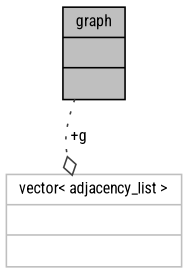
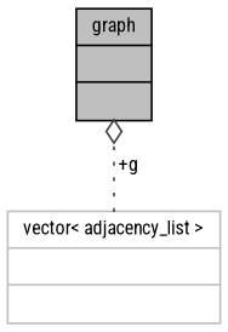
  digraph {
    fontname="Roboto Condensed"
    node [fontname="Roboto Condensed" fontsize=10 shape=record]
    n1 [color=black fillcolor=grey75 fontcolor=black height=0.2 label="{graph\n||}" style=filled width=0.4]
    n2 [color=grey75 height=0.2 label="{vector\< adjacency_list \>\n||}" width=0.4]
-   n1 -> n2 [arrowhead=odiamond color=grey25 fontname="Roboto Condensed" fontsize=10 label=" +g" labelfontname=Helvetica labelfontsize=10 style=dotted]
+   n2 -> n1 [arrowhead=odiamond color=grey25 fontname="Roboto Condensed" fontsize=10 label=" +g" labelfontname=Helvetica labelfontsize=10 style=dotted]
  }
